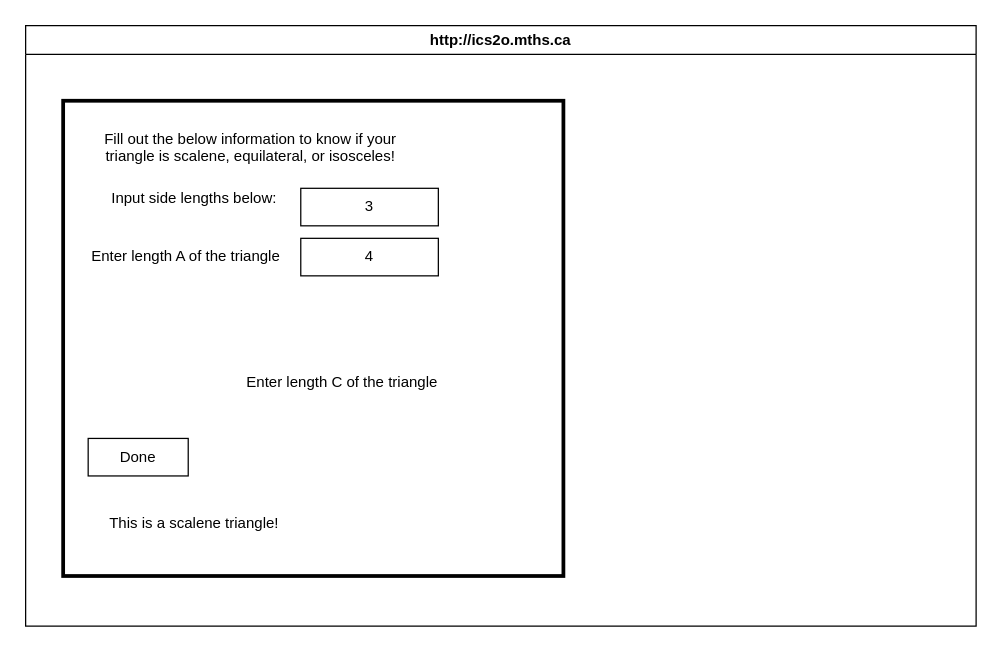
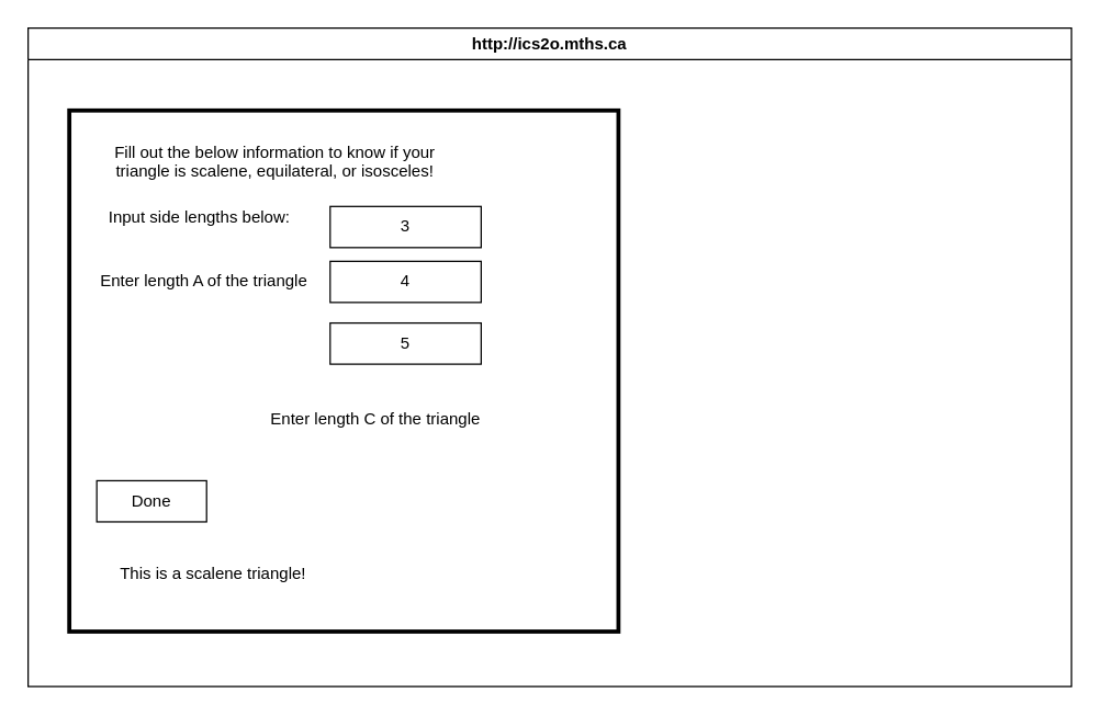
  <mxCell id="0" />
  <mxCell id="1" parent="0" />
  <mxCell id="2" value="http://ics2o.mths.ca" style="swimlane;whiteSpace=wrap;html=1;" parent="1" vertex="1"><mxGeometry x="20" y="20" width="760" height="480" as="geometry" /></mxCell>
  <mxCell id="3" value="" style="rounded=0;whiteSpace=wrap;html=1;fillColor=none;strokeWidth=3;" vertex="1" parent="2"><mxGeometry x="30" y="60" width="400" height="380" as="geometry" /></mxCell>
  <mxCell id="4" value="&lt;div&gt;Fill out the below information to know if your triangle is scalene, equilateral, or isosceles!&lt;/div&gt;&lt;div&gt;&lt;br&gt;&lt;/div&gt;" style="text;html=1;strokeColor=none;fillColor=none;align=center;verticalAlign=middle;whiteSpace=wrap;rounded=0;strokeWidth=3;" vertex="1" parent="2"><mxGeometry x="50" y="90" width="260" height="30" as="geometry" /></mxCell>
- <mxCell id="5" value="&lt;div&gt;Input side lengths below:&lt;/div&gt;&lt;div&gt;&lt;br&gt;&lt;/div&gt;" style="text;html=1;strokeColor=none;fillColor=none;align=center;verticalAlign=middle;whiteSpace=wrap;rounded=0;strokeWidth=3;" vertex="1" parent="2"><mxGeometry x="50" y="130" width="170" height="30" as="geometry" /></mxCell>
+ <mxCell id="5" value="&lt;div&gt;Input side lengths below:&lt;/div&gt;&lt;div&gt;&lt;br&gt;&lt;/div&gt;" style="text;html=1;strokeColor=none;fillColor=none;align=center;verticalAlign=middle;whiteSpace=wrap;rounded=0;strokeWidth=3;" vertex="1" parent="2"><mxGeometry x="40" y="130" width="170" height="30" as="geometry" /></mxCell>
  <mxCell id="6" value="Enter length A of the triangle&amp;nbsp;" style="text;html=1;strokeColor=none;fillColor=none;align=center;verticalAlign=middle;whiteSpace=wrap;rounded=0;strokeWidth=3;" vertex="1" parent="2"><mxGeometry x="40" y="170" width="180" height="30" as="geometry" /></mxCell>
  <mxCell id="7" value="Enter length C of the triangle&amp;nbsp;" style="text;html=1;strokeColor=none;fillColor=none;align=center;verticalAlign=middle;whiteSpace=wrap;rounded=0;strokeWidth=3;" vertex="1" parent="2"><mxGeometry x="165" y="270" width="180" height="30" as="geometry" /></mxCell>
  <mxCell id="8" value="Done" style="rounded=0;whiteSpace=wrap;html=1;strokeWidth=1;fillColor=none;" vertex="1" parent="2"><mxGeometry x="50" y="330" width="80" height="30" as="geometry" /></mxCell>
  <mxCell id="9" value="3" style="rounded=0;whiteSpace=wrap;html=1;strokeWidth=1;fillColor=none;" vertex="1" parent="2"><mxGeometry x="220" y="130" width="110" height="30" as="geometry" /></mxCell>
  <mxCell id="10" value="4" style="rounded=0;whiteSpace=wrap;html=1;strokeWidth=1;fillColor=none;" vertex="1" parent="2"><mxGeometry x="220" y="170" width="110" height="30" as="geometry" /></mxCell>
+ <mxCell id="11" value="5" style="rounded=0;whiteSpace=wrap;html=1;strokeWidth=1;fillColor=none;" vertex="1" parent="2"><mxGeometry x="220" y="215" width="110" height="30" as="geometry" /></mxCell>
  <mxCell id="12" value="" style="shape=image;verticalLabelPosition=bottom;labelBackgroundColor=default;verticalAlign=top;aspect=fixed;imageAspect=0;image=https://urban-space-invention-5gq96ggjq6753477-5500.app.github.dev/images/triangles.png;" vertex="1" parent="2"><mxGeometry x="470" y="145.07" width="250" height="169.85" as="geometry" /></mxCell>
  <mxCell id="13" value="&lt;div&gt;This is a scalene triangle!&lt;/div&gt;&lt;div&gt;&lt;br&gt;&lt;/div&gt;" style="text;html=1;strokeColor=none;fillColor=none;align=center;verticalAlign=middle;whiteSpace=wrap;rounded=0;strokeWidth=1;" vertex="1" parent="2"><mxGeometry x="60" y="390" width="150" height="30" as="geometry" /></mxCell>
